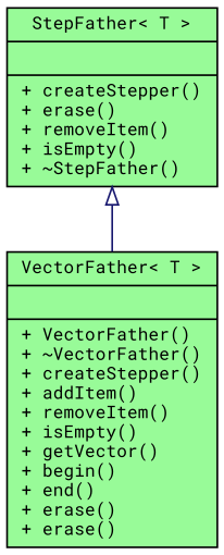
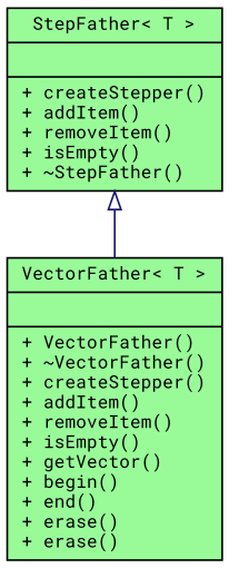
  digraph {
    fontname="Roboto Mono"
    node [color=black fillcolor=palegreen fontname="Roboto Mono" fontsize=10 shape=record style=filled]
-   n1 [fontcolor=black height=0.2 label="{StepFather\< T \>\n||+ createStepper()\l+ erase()\l+ removeItem()\l+ isEmpty()\l+ ~StepFather()\l}" width=0.4]
+   n1 [fontcolor=black height=0.2 label="{StepFather\< T \>\n||+ createStepper()\l+ addItem()\l+ removeItem()\l+ isEmpty()\l+ ~StepFather()\l}" width=0.4]
    n2 [height=0.2 label="{VectorFather\< T \>\n||+ VectorFather()\l+ ~VectorFather()\l+ createStepper()\l+ addItem()\l+ removeItem()\l+ isEmpty()\l+ getVector()\l+ begin()\l+ end()\l+ erase()\l+ erase()\l}" width=0.4]
    n1 -> n2 [arrowtail=onormal color=midnightblue dir=back fontname="Roboto Mono" fontsize=10 labelfontname=Helvetica labelfontsize=10 style=solid]
  }
